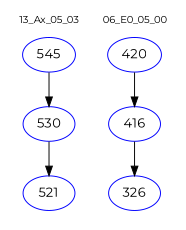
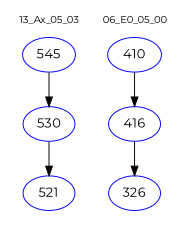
  digraph {
    fontname=Montserrat
    node [color=blue fontname=Montserrat]
    edge [color=black fontname=Montserrat]
    n1 [label=545]
    n2 [label=530]
    n3 [label=521]
-   n4 [label=420]
+   n4 [label=410]
    n5 [label=416]
    n6 [label=326]
    subgraph cluster_1 {
      color=white
      fontsize=10
      label="13_Ax_05_03"
      n1
      n2
      n3
    }
    subgraph cluster_2 {
      color=white
      fontsize=10
      label="06_E0_05_00"
      n4
      n5
      n6
    }
    n1 -> n2
    n2 -> n3
    n4 -> n5
    n5 -> n6
  }
